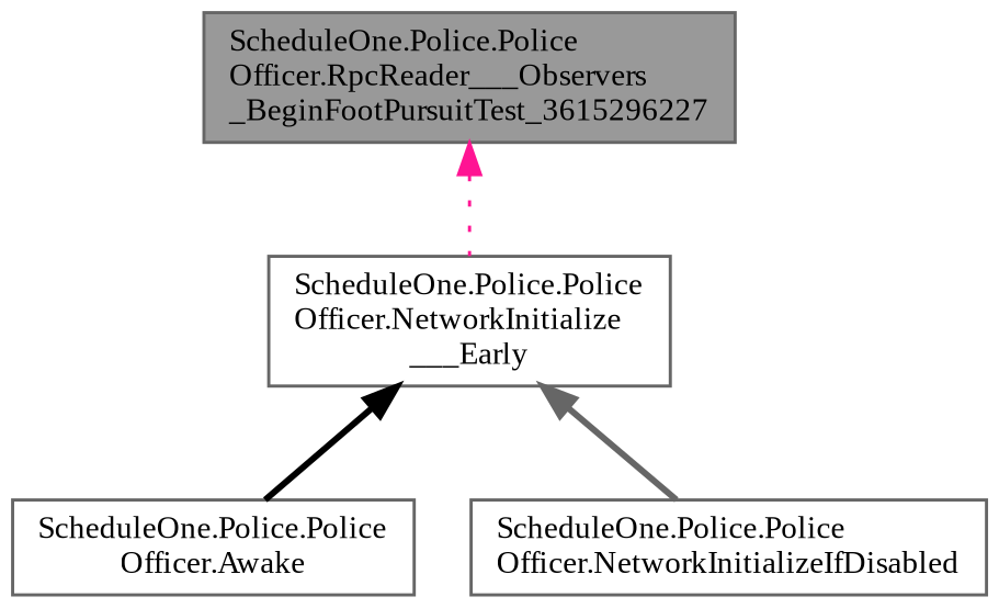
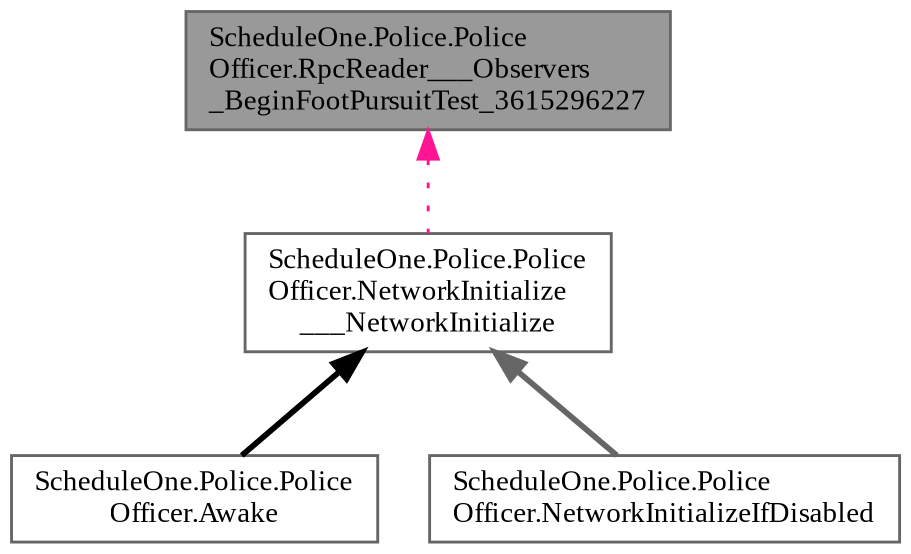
  digraph {
    rankdir=TB
    fontname="Liberation Serif"
    node [color=grey40 fillcolor=white fontname="Liberation Serif" fontsize=10 shape=box style=filled]
    edge [dir=back fontname="Liberation Serif" fontsize=10 labelfontname=Helvetica labelfontsize=10 style=bold]
    n1 [color=gray40 fillcolor=grey60 fontcolor=black height=0.2 label="ScheduleOne.Police.Police\lOfficer.RpcReader___Observers\l_BeginFootPursuitTest_3615296227" width=0.4]
-   n2 [height=0.2 label="ScheduleOne.Police.Police\lOfficer.NetworkInitialize\l___Early" width=0.4]
+   n2 [height=0.2 label="ScheduleOne.Police.Police\lOfficer.NetworkInitialize\l___NetworkInitialize" width=0.4]
    n3 [height=0.2 label="ScheduleOne.Police.Police\lOfficer.Awake" width=0.4]
    n4 [height=0.2 label="ScheduleOne.Police.Police\lOfficer.NetworkInitializeIfDisabled" width=0.4]
    n1 -> n2 [color=deeppink style=dotted]
    n2 -> n3 [color=black]
    n2 -> n4 [color=gray40]
  }
